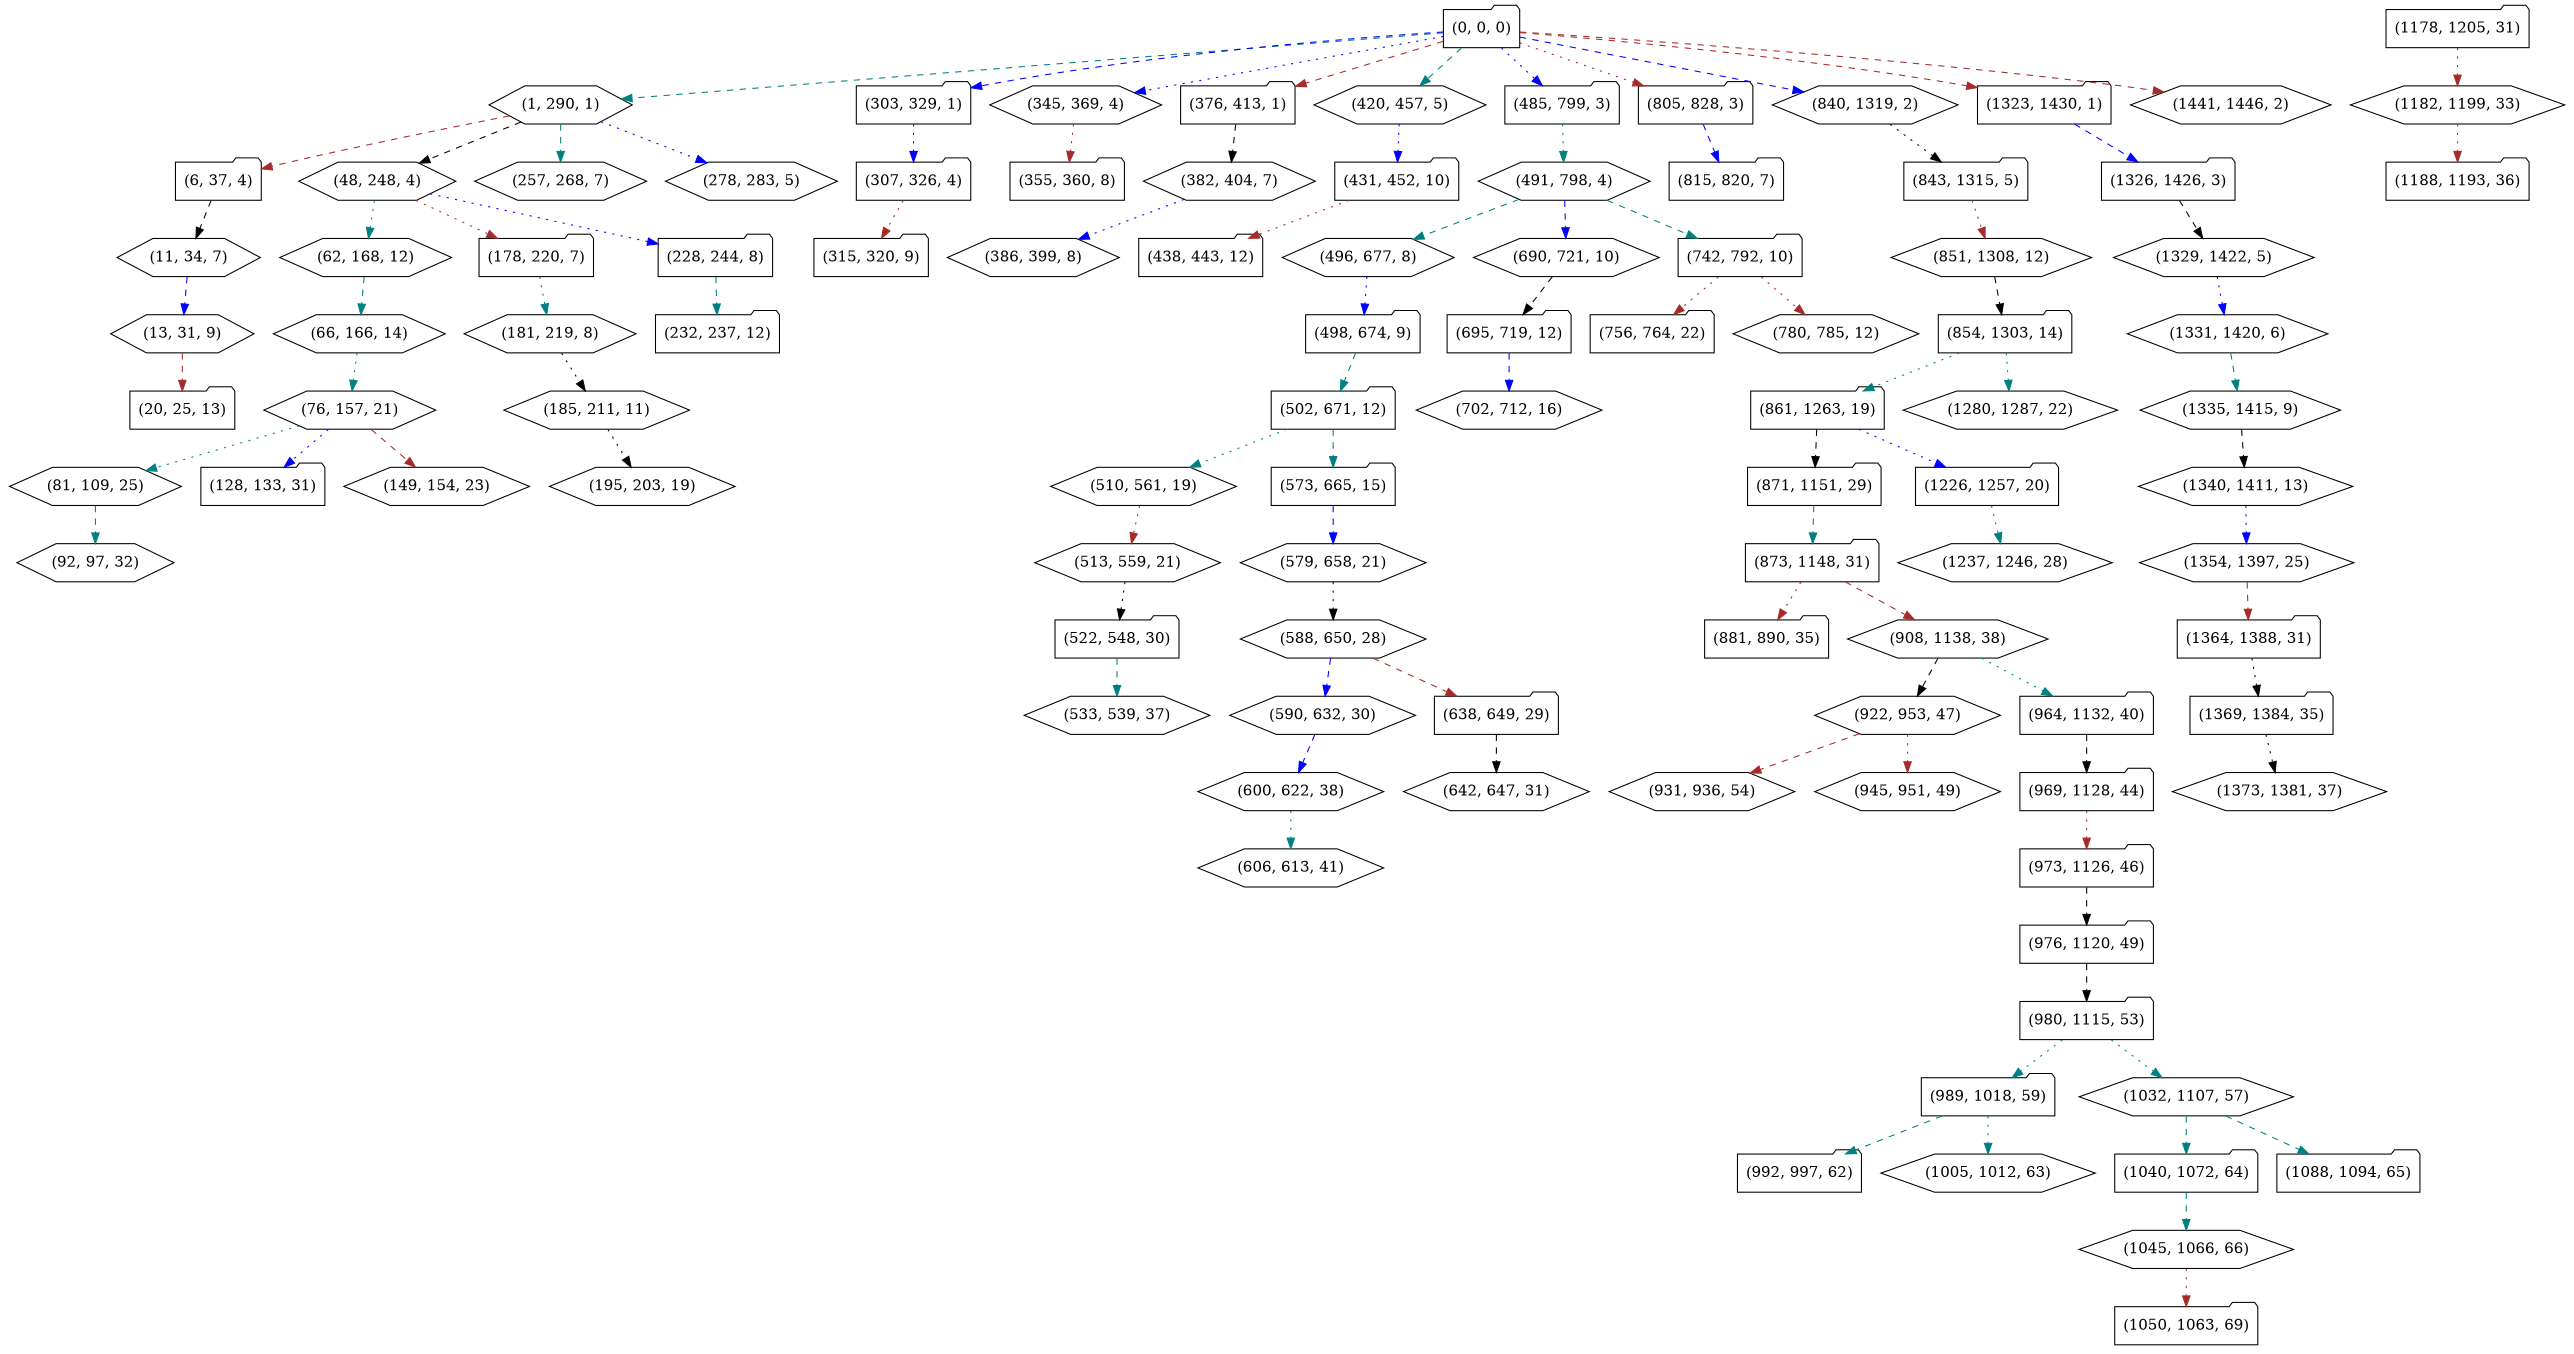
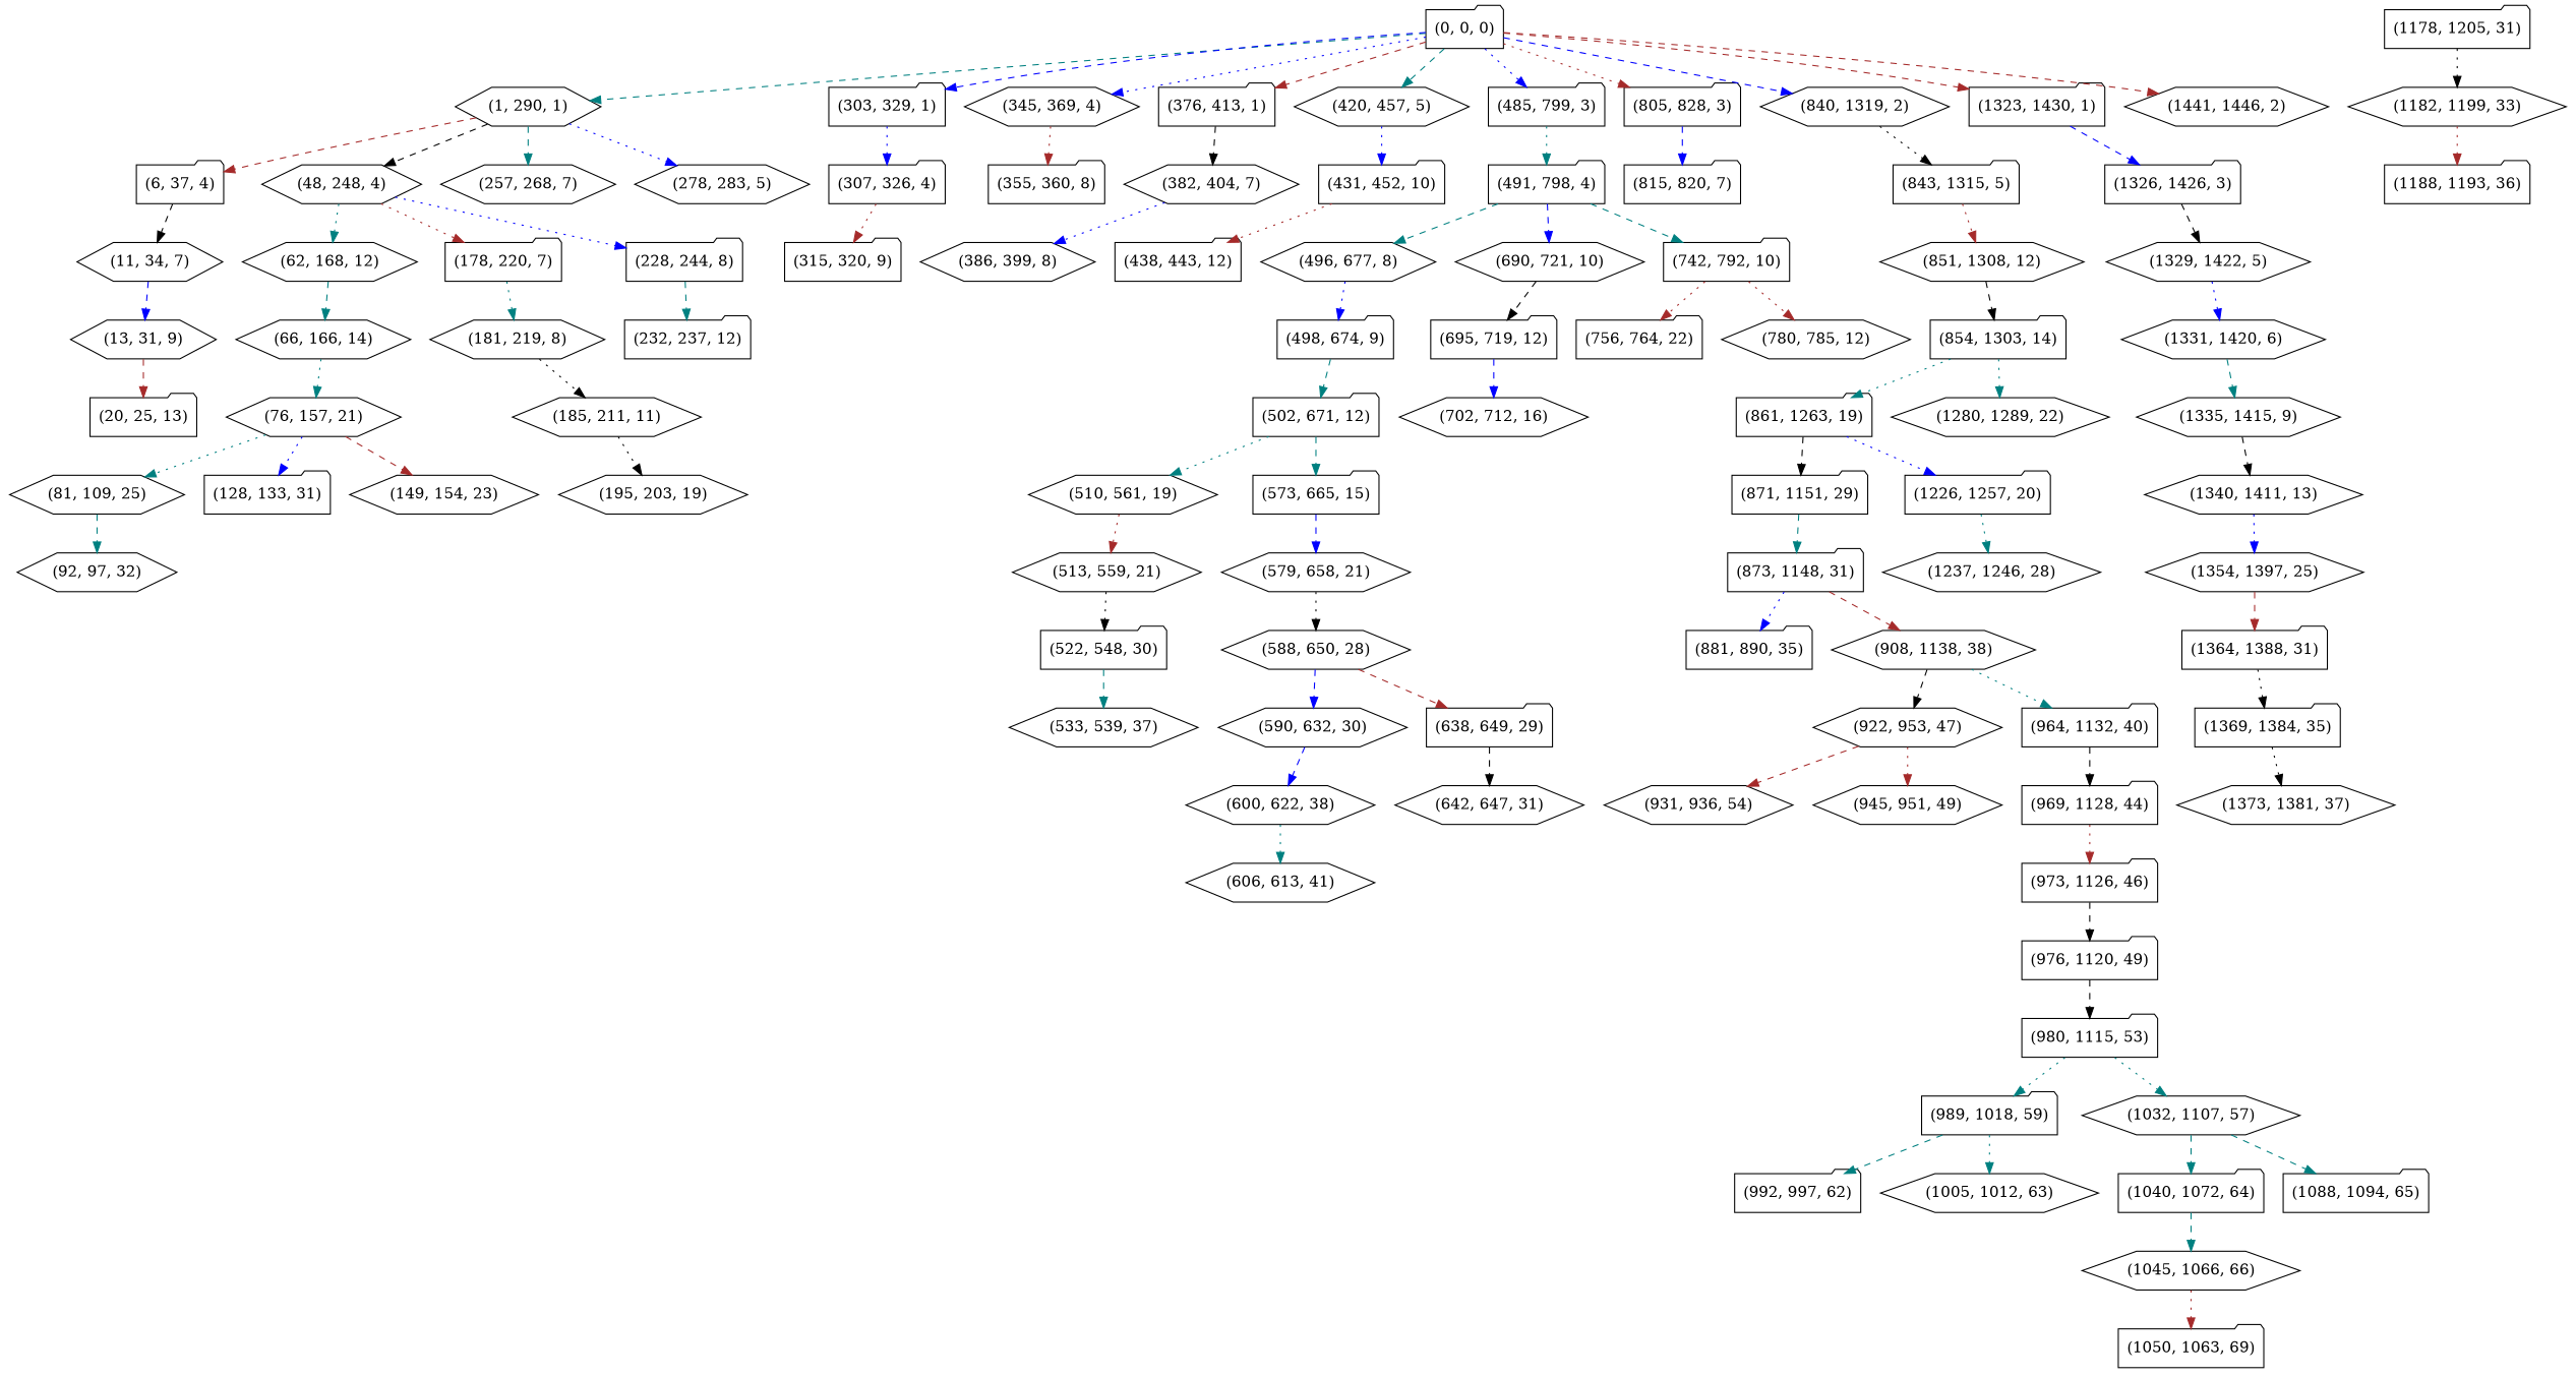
  digraph {
    node [shape=hexagon]
    edge [color=teal style=dashed]
    "(0, 0, 0)" [shape=folder]
    "(1, 290, 1)"
    "(303, 329, 1)" [shape=folder]
    "(345, 369, 4)"
    "(376, 413, 1)" [shape=folder]
    "(420, 457, 5)"
    "(485, 799, 3)" [shape=folder]
    "(805, 828, 3)" [shape=folder]
    "(840, 1319, 2)"
    "(1323, 1430, 1)" [shape=folder]
    "(1441, 1446, 2)"
    "(6, 37, 4)" [shape=folder]
    "(48, 248, 4)"
    "(257, 268, 7)"
    "(278, 283, 5)"
    "(307, 326, 4)" [shape=folder]
    "(355, 360, 8)" [shape=folder]
    "(382, 404, 7)"
    "(431, 452, 10)" [shape=folder]
-   "(491, 798, 4)"
+   "(491, 798, 4)" [shape=folder]
    "(815, 820, 7)" [shape=folder]
    "(843, 1315, 5)" [shape=folder]
    "(1326, 1426, 3)" [shape=folder]
    "(11, 34, 7)"
    "(62, 168, 12)"
    "(178, 220, 7)" [shape=folder]
    "(228, 244, 8)" [shape=folder]
    "(13, 31, 9)"
    "(20, 25, 13)" [shape=folder]
    "(66, 166, 14)"
    "(181, 219, 8)"
    "(232, 237, 12)" [shape=folder]
    "(76, 157, 21)"
    "(81, 109, 25)"
    "(128, 133, 31)" [shape=folder]
    "(149, 154, 23)"
    "(92, 97, 32)"
    "(185, 211, 11)"
    "(195, 203, 19)"
    "(315, 320, 9)" [shape=folder]
    "(386, 399, 8)"
    "(438, 443, 12)" [shape=folder]
    "(496, 677, 8)"
    "(690, 721, 10)"
    "(742, 792, 10)" [shape=folder]
    "(498, 674, 9)" [shape=folder]
    "(695, 719, 12)" [shape=folder]
    "(756, 764, 22)" [shape=folder]
    "(780, 785, 12)"
    "(502, 671, 12)" [shape=folder]
    "(510, 561, 19)"
    "(573, 665, 15)" [shape=folder]
    "(513, 559, 21)"
    "(579, 658, 21)"
    "(522, 548, 30)" [shape=folder]
    "(533, 539, 37)"
    "(588, 650, 28)"
    "(590, 632, 30)"
    "(638, 649, 29)" [shape=folder]
    "(600, 622, 38)"
    "(642, 647, 31)"
    "(606, 613, 41)"
    "(702, 712, 16)"
    "(851, 1308, 12)"
    "(854, 1303, 14)" [shape=folder]
    "(861, 1263, 19)" [shape=folder]
-   "(1280, 1289, 22)" [label="(1280, 1287, 22)"]
+   "(1280, 1289, 22)"
    "(871, 1151, 29)" [shape=folder]
    "(1226, 1257, 20)" [shape=folder]
    "(873, 1148, 31)" [shape=folder]
    "(1237, 1246, 28)"
    "(881, 890, 35)" [shape=folder]
    "(908, 1138, 38)"
    "(922, 953, 47)"
    "(964, 1132, 40)" [shape=folder]
    "(931, 936, 54)"
    "(945, 951, 49)"
    "(969, 1128, 44)" [shape=folder]
    "(973, 1126, 46)" [shape=folder]
    "(976, 1120, 49)" [shape=folder]
    "(980, 1115, 53)" [shape=folder]
    "(989, 1018, 59)" [shape=folder]
    "(1032, 1107, 57)"
    "(992, 997, 62)" [shape=folder]
    "(1005, 1012, 63)"
    "(1040, 1072, 64)" [shape=folder]
    "(1088, 1094, 65)" [shape=folder]
    "(1045, 1066, 66)"
    "(1050, 1063, 69)" [shape=folder]
    "(1178, 1205, 31)" [shape=folder]
    "(1182, 1199, 33)"
    "(1188, 1193, 36)" [shape=folder]
    "(1329, 1422, 5)"
    "(1331, 1420, 6)"
    "(1335, 1415, 9)"
    "(1340, 1411, 13)"
    "(1354, 1397, 25)"
    "(1364, 1388, 31)" [shape=folder]
    "(1369, 1384, 35)" [shape=folder]
    "(1373, 1381, 37)"
    "(0, 0, 0)" -> "(1, 290, 1)"
    "(0, 0, 0)" -> "(303, 329, 1)" [color=blue]
    "(0, 0, 0)" -> "(345, 369, 4)" [color=blue style=dotted]
    "(0, 0, 0)" -> "(376, 413, 1)" [color=brown]
    "(0, 0, 0)" -> "(420, 457, 5)"
    "(0, 0, 0)" -> "(485, 799, 3)" [color=blue style=dotted]
    "(0, 0, 0)" -> "(805, 828, 3)" [color=brown style=dotted]
    "(0, 0, 0)" -> "(840, 1319, 2)" [color=blue]
    "(0, 0, 0)" -> "(1323, 1430, 1)" [color=brown]
    "(0, 0, 0)" -> "(1441, 1446, 2)" [color=brown]
    "(1, 290, 1)" -> "(6, 37, 4)" [color=brown]
    "(1, 290, 1)" -> "(48, 248, 4)" [color=black]
    "(1, 290, 1)" -> "(257, 268, 7)"
    "(1, 290, 1)" -> "(278, 283, 5)" [color=blue style=dotted]
    "(303, 329, 1)" -> "(307, 326, 4)" [color=blue style=dotted]
    "(345, 369, 4)" -> "(355, 360, 8)" [color=brown style=dotted]
    "(376, 413, 1)" -> "(382, 404, 7)" [color=black]
    "(420, 457, 5)" -> "(431, 452, 10)" [color=blue style=dotted]
    "(485, 799, 3)" -> "(491, 798, 4)" [style=dotted]
    "(805, 828, 3)" -> "(815, 820, 7)" [color=blue]
    "(840, 1319, 2)" -> "(843, 1315, 5)" [color=black style=dotted]
    "(1323, 1430, 1)" -> "(1326, 1426, 3)" [color=blue]
    "(6, 37, 4)" -> "(11, 34, 7)" [color=black]
    "(48, 248, 4)" -> "(62, 168, 12)" [style=dotted]
    "(48, 248, 4)" -> "(178, 220, 7)" [color=brown style=dotted]
    "(48, 248, 4)" -> "(228, 244, 8)" [color=blue style=dotted]
    "(307, 326, 4)" -> "(315, 320, 9)" [color=brown style=dotted]
    "(382, 404, 7)" -> "(386, 399, 8)" [color=blue style=dotted]
    "(431, 452, 10)" -> "(438, 443, 12)" [color=brown style=dotted]
    "(491, 798, 4)" -> "(496, 677, 8)"
    "(491, 798, 4)" -> "(690, 721, 10)" [color=blue]
    "(491, 798, 4)" -> "(742, 792, 10)"
    "(843, 1315, 5)" -> "(851, 1308, 12)" [color=brown style=dotted]
    "(1326, 1426, 3)" -> "(1329, 1422, 5)" [color=black]
    "(11, 34, 7)" -> "(13, 31, 9)" [color=blue]
    "(62, 168, 12)" -> "(66, 166, 14)"
    "(178, 220, 7)" -> "(181, 219, 8)" [style=dotted]
    "(228, 244, 8)" -> "(232, 237, 12)"
    "(13, 31, 9)" -> "(20, 25, 13)" [color=brown]
    "(66, 166, 14)" -> "(76, 157, 21)" [style=dotted]
    "(181, 219, 8)" -> "(185, 211, 11)" [color=black style=dotted]
    "(76, 157, 21)" -> "(81, 109, 25)" [style=dotted]
    "(76, 157, 21)" -> "(128, 133, 31)" [color=blue style=dotted]
    "(76, 157, 21)" -> "(149, 154, 23)" [color=brown]
    "(81, 109, 25)" -> "(92, 97, 32)"
    "(185, 211, 11)" -> "(195, 203, 19)" [color=black style=dotted]
    "(496, 677, 8)" -> "(498, 674, 9)" [color=blue style=dotted]
    "(690, 721, 10)" -> "(695, 719, 12)" [color=black]
    "(742, 792, 10)" -> "(756, 764, 22)" [color=brown style=dotted]
    "(742, 792, 10)" -> "(780, 785, 12)" [color=brown style=dotted]
    "(498, 674, 9)" -> "(502, 671, 12)"
    "(695, 719, 12)" -> "(702, 712, 16)" [color=blue]
    "(502, 671, 12)" -> "(510, 561, 19)" [style=dotted]
    "(502, 671, 12)" -> "(573, 665, 15)"
    "(510, 561, 19)" -> "(513, 559, 21)" [color=brown style=dotted]
    "(573, 665, 15)" -> "(579, 658, 21)" [color=blue]
    "(513, 559, 21)" -> "(522, 548, 30)" [color=black style=dotted]
    "(579, 658, 21)" -> "(588, 650, 28)" [color=black style=dotted]
    "(522, 548, 30)" -> "(533, 539, 37)"
    "(588, 650, 28)" -> "(590, 632, 30)" [color=blue]
    "(588, 650, 28)" -> "(638, 649, 29)" [color=brown]
    "(590, 632, 30)" -> "(600, 622, 38)" [color=blue]
    "(638, 649, 29)" -> "(642, 647, 31)" [color=black]
    "(600, 622, 38)" -> "(606, 613, 41)" [style=dotted]
    "(851, 1308, 12)" -> "(854, 1303, 14)" [color=black]
    "(854, 1303, 14)" -> "(861, 1263, 19)" [style=dotted]
    "(854, 1303, 14)" -> "(1280, 1289, 22)" [style=dotted]
    "(861, 1263, 19)" -> "(871, 1151, 29)" [color=black]
    "(861, 1263, 19)" -> "(1226, 1257, 20)" [color=blue style=dotted]
    "(871, 1151, 29)" -> "(873, 1148, 31)"
    "(1226, 1257, 20)" -> "(1237, 1246, 28)" [style=dotted]
-   "(873, 1148, 31)" -> "(881, 890, 35)" [color=brown style=dotted]
+   "(873, 1148, 31)" -> "(881, 890, 35)" [color=blue style=dotted]
    "(873, 1148, 31)" -> "(908, 1138, 38)" [color=brown]
    "(908, 1138, 38)" -> "(922, 953, 47)" [color=black]
    "(908, 1138, 38)" -> "(964, 1132, 40)" [style=dotted]
    "(922, 953, 47)" -> "(931, 936, 54)" [color=brown]
    "(922, 953, 47)" -> "(945, 951, 49)" [color=brown style=dotted]
    "(964, 1132, 40)" -> "(969, 1128, 44)" [color=black]
    "(969, 1128, 44)" -> "(973, 1126, 46)" [color=brown style=dotted]
    "(973, 1126, 46)" -> "(976, 1120, 49)" [color=black]
    "(976, 1120, 49)" -> "(980, 1115, 53)" [color=black]
    "(980, 1115, 53)" -> "(989, 1018, 59)" [style=dotted]
    "(980, 1115, 53)" -> "(1032, 1107, 57)" [style=dotted]
    "(989, 1018, 59)" -> "(992, 997, 62)"
    "(989, 1018, 59)" -> "(1005, 1012, 63)" [style=dotted]
    "(1032, 1107, 57)" -> "(1040, 1072, 64)"
    "(1032, 1107, 57)" -> "(1088, 1094, 65)"
    "(1040, 1072, 64)" -> "(1045, 1066, 66)"
    "(1045, 1066, 66)" -> "(1050, 1063, 69)" [color=brown style=dotted]
-   "(1178, 1205, 31)" -> "(1182, 1199, 33)" [color=brown style=dotted]
+   "(1178, 1205, 31)" -> "(1182, 1199, 33)" [color=black style=dotted]
    "(1182, 1199, 33)" -> "(1188, 1193, 36)" [color=brown style=dotted]
    "(1329, 1422, 5)" -> "(1331, 1420, 6)" [color=blue style=dotted]
    "(1331, 1420, 6)" -> "(1335, 1415, 9)"
    "(1335, 1415, 9)" -> "(1340, 1411, 13)" [color=black]
    "(1340, 1411, 13)" -> "(1354, 1397, 25)" [color=blue style=dotted]
    "(1354, 1397, 25)" -> "(1364, 1388, 31)" [color=brown]
    "(1364, 1388, 31)" -> "(1369, 1384, 35)" [color=black style=dotted]
    "(1369, 1384, 35)" -> "(1373, 1381, 37)" [color=black style=dotted]
  }
